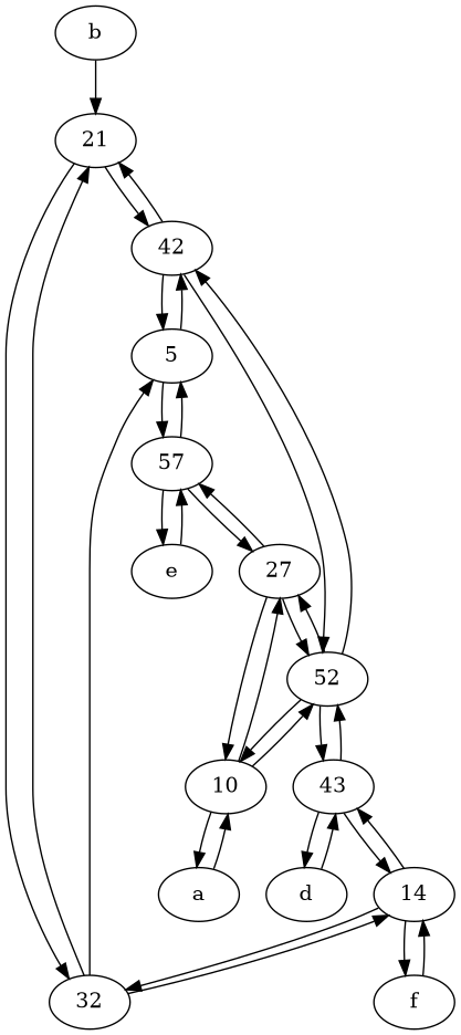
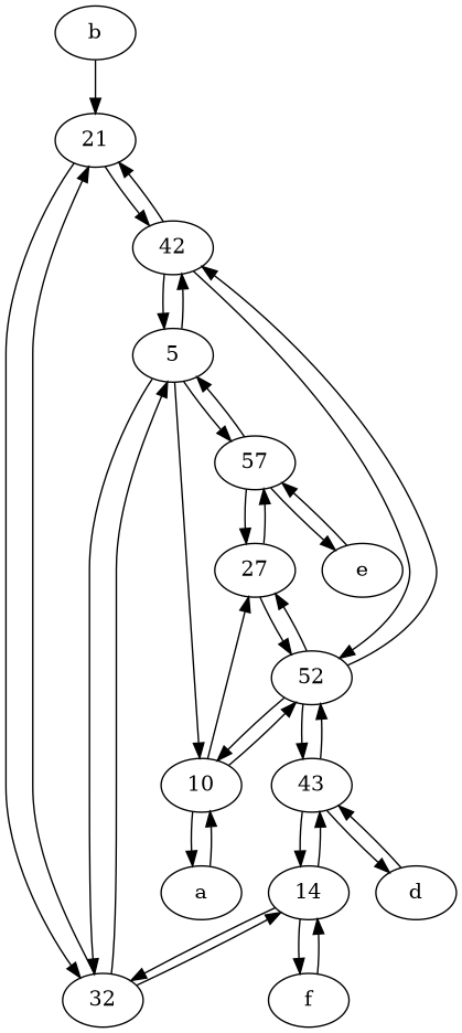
  digraph {
    21
    42
    32
    52
    5
    b
    14
    f
    43
    27
    10
    57
    a
    e
    d
    21 -> 42
    21 -> 32
    42 -> 21
    42 -> 52
    42 -> 5
    32 -> 21
    32 -> 5
    32 -> 14
    52 -> 42
    52 -> 43
    52 -> 27
    52 -> 10
    5 -> 42
+   5 -> 32
    5 -> 57
    b -> 21
    14 -> 32
    14 -> f
    14 -> 43
    f -> 14
    43 -> 52
    43 -> 14
    43 -> d
    27 -> 52
-   27 -> 10
+   5 -> 10
    27 -> 57
    10 -> 52
    10 -> 27
    10 -> a
    57 -> 5
    57 -> 27
    57 -> e
    a -> 10
    e -> 57
    d -> 43
  }
